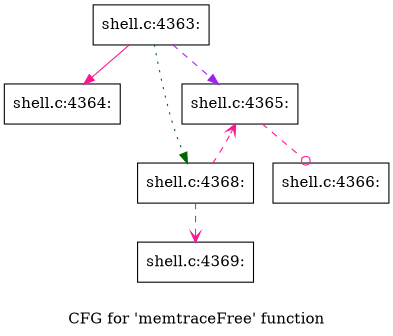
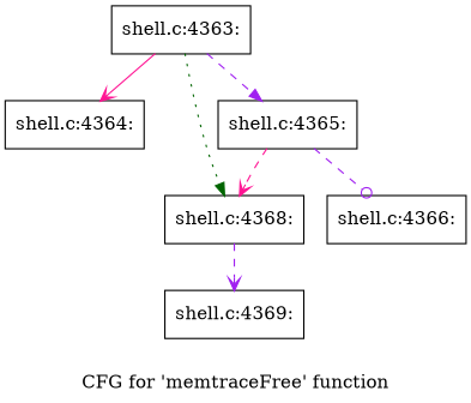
  digraph {
    label="CFG for 'memtraceFree' function"
    node [shape=record]
    edge [arrowhead=normal color=deeppink style=dashed]
    n1 [label="{shell.c:4363:}"]
    n2 [label="{shell.c:4364:}"]
    n3 [label="{shell.c:4365:}"]
    n4 [label="{shell.c:4368:}"]
    n5 [label="{shell.c:4366:}"]
    n6 [label="{shell.c:4369:}"]
-   n1 -> n2 [style=solid]
+   n1 -> n2 [arrowhead=vee style=solid]
    n1 -> n3 [color=purple]
    n1 -> n4 [color=darkgreen style=dotted]
-   n4 -> n3 [arrowhead=vee]
-   n3 -> n5 [arrowhead=odot]
-   n4 -> n6 [arrowhead=vee]
+   n3 -> n4 [arrowhead=vee]
+   n3 -> n5 [arrowhead=odot color=purple]
+   n4 -> n6 [arrowhead=vee color=purple]
  }
